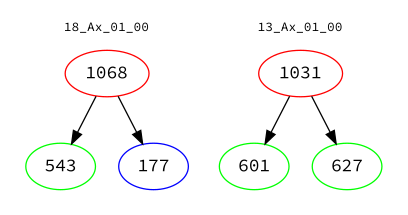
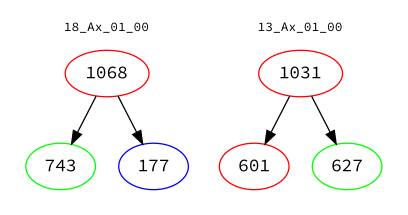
  digraph {
    fontname="Source Code Pro"
    node [color=green fontname="Source Code Pro"]
    edge [color=black fontname="Source Code Pro"]
    n1 [color=red label=1068]
-   n2 [label=543]
+   n2 [label=743]
    n3 [color=blue label=177]
    n4 [color=red label=1031]
-   n5 [label=601]
+   n5 [color=red label=601]
    n6 [label=627]
    subgraph cluster_1 {
      color=white
      fontsize=10
      label="18_Ax_01_00"
      n1
      n2
      n3
    }
    subgraph cluster_2 {
      color=white
      fontsize=10
      label="13_Ax_01_00"
      n4
      n5
      n6
    }
    n1 -> n2
    n1 -> n3
    n4 -> n5
    n4 -> n6
  }
